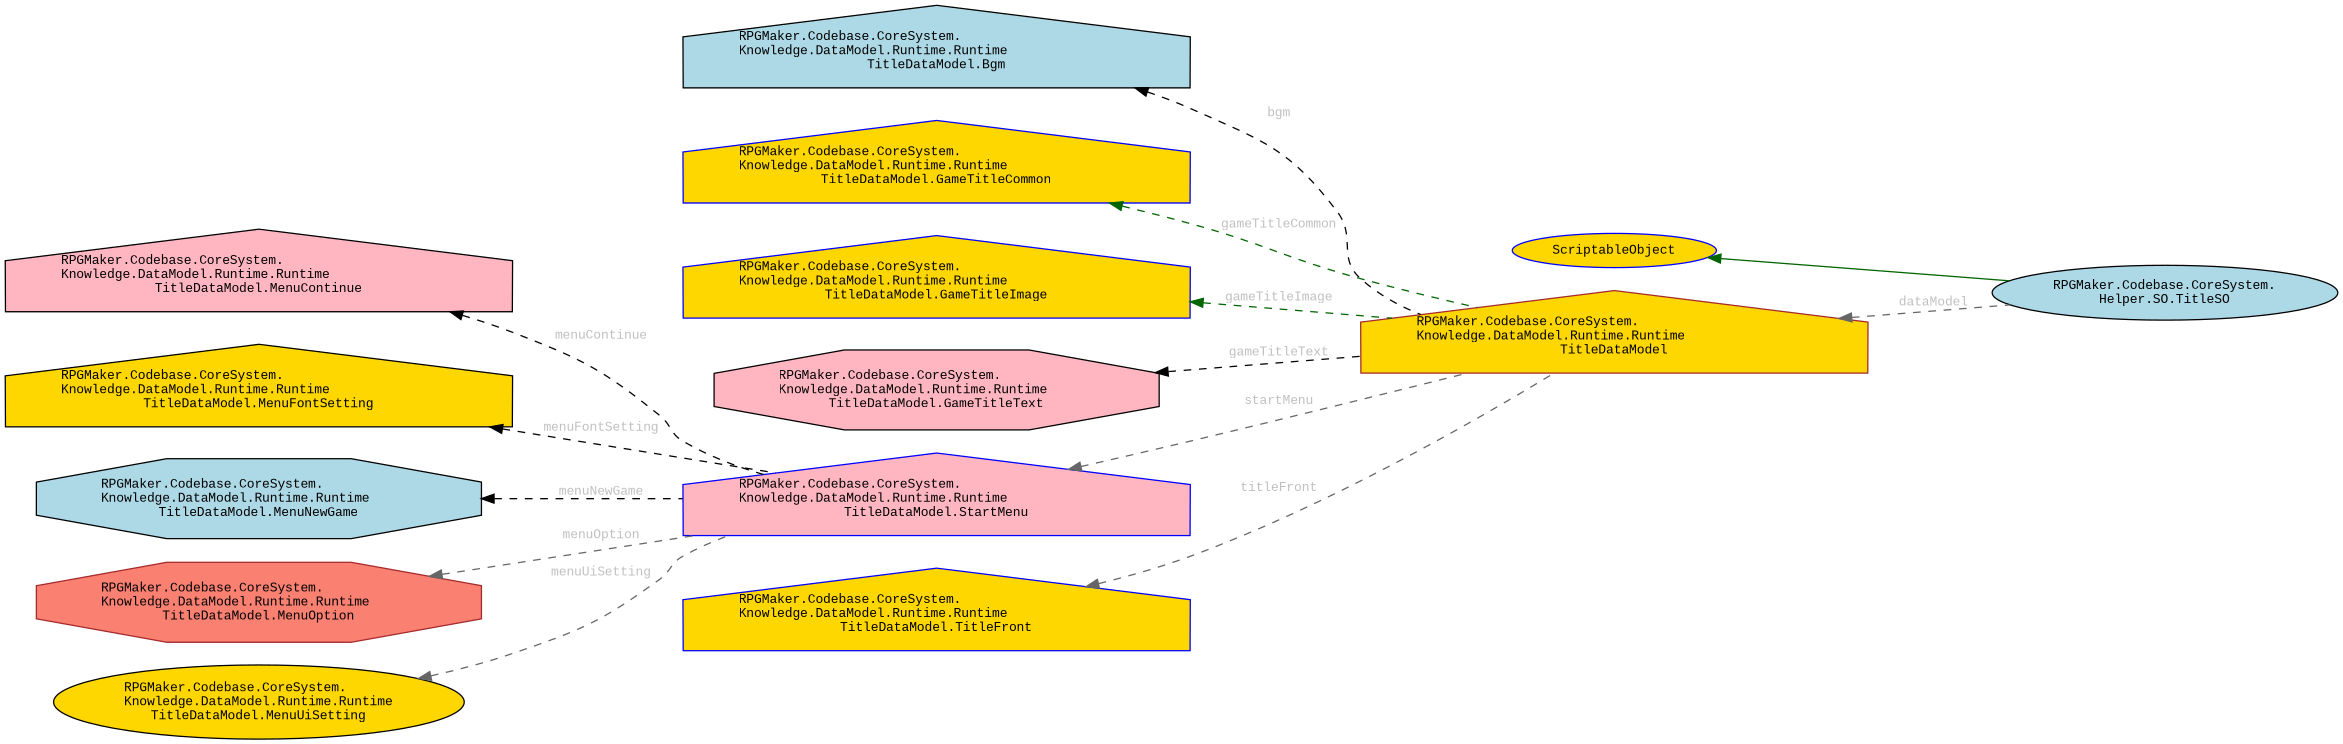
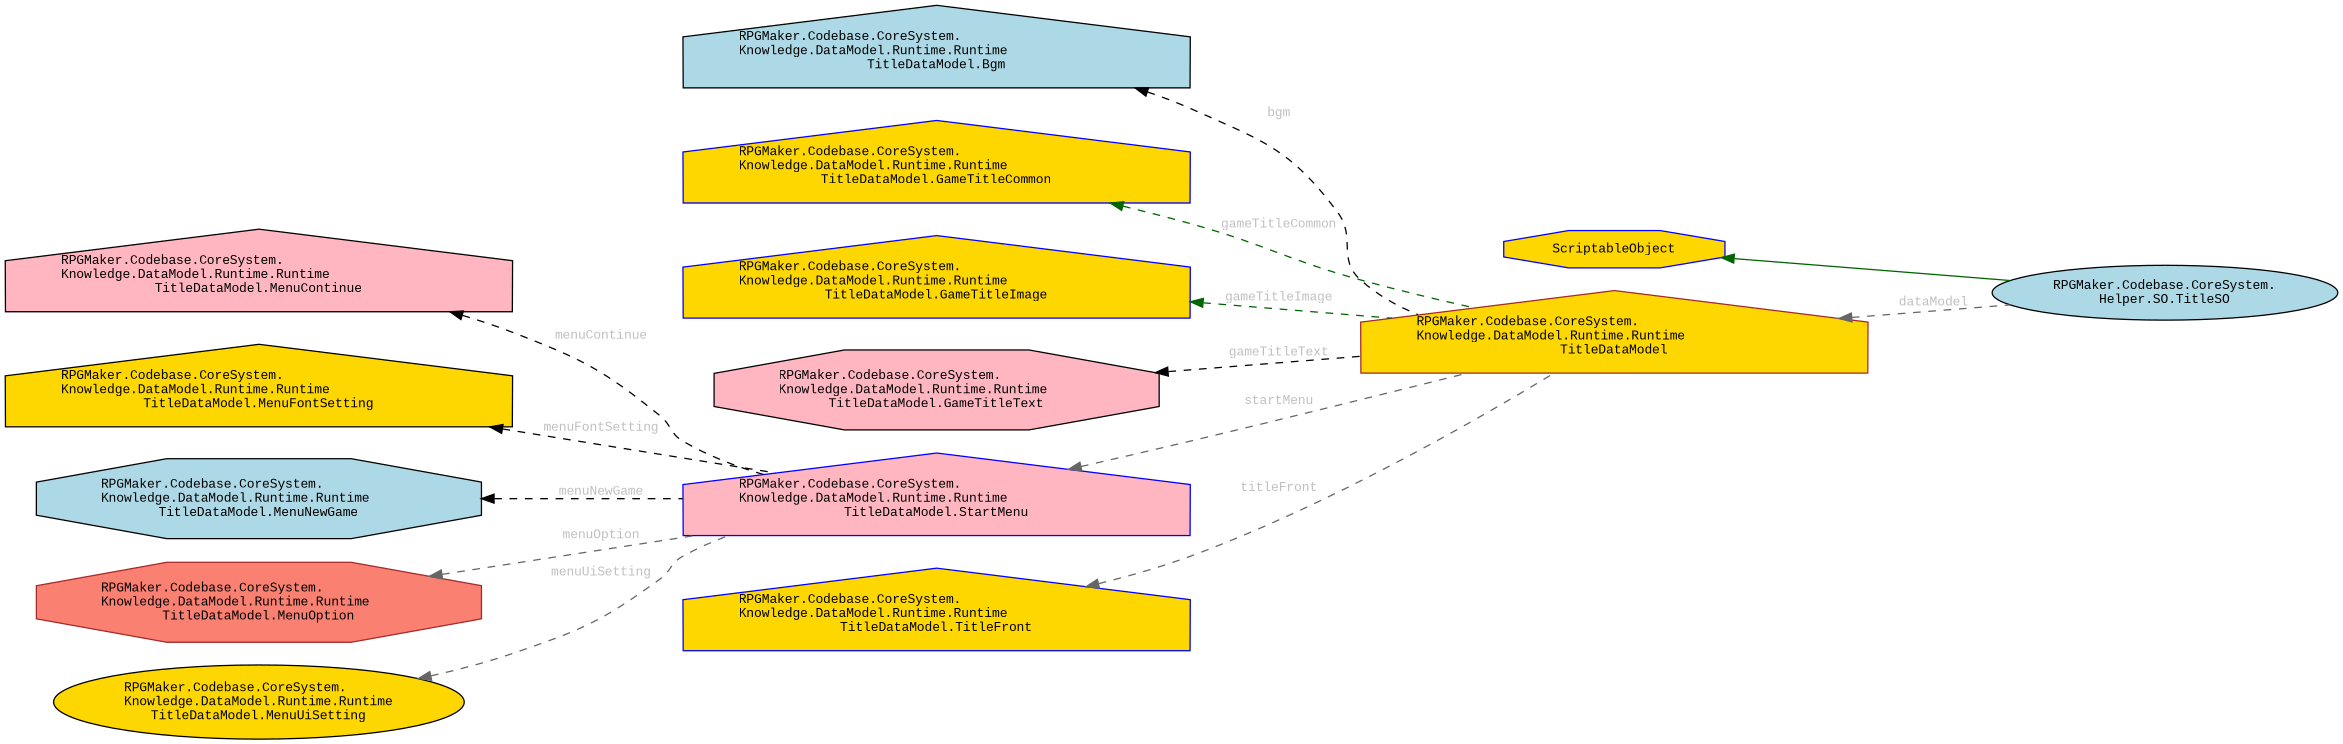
  digraph {
    rankdir=LR
    fontname="Liberation Mono"
    node [color=black fillcolor=gold fontname="Liberation Mono" fontsize=10 shape=house style=filled]
    edge [color=gray40 dir=back fontname="Liberation Mono" fontsize=10 labelfontname=Helvetica labelfontsize=10 style=dashed fontcolor=grey]
    n1 [fillcolor=lightblue fontcolor=black height=0.2 label="RPGMaker.Codebase.CoreSystem.\lHelper.SO.TitleSO" shape=ellipse width=0.4]
-   n2 [color=blue height=0.2 label=ScriptableObject shape=ellipse width=0.4]
+   n2 [color=blue height=0.2 label=ScriptableObject shape=octagon width=0.4]
    n3 [color=brown height=0.2 label="RPGMaker.Codebase.CoreSystem.\lKnowledge.DataModel.Runtime.Runtime\lTitleDataModel" width=0.4]
    n4 [fillcolor=lightblue height=0.2 label="RPGMaker.Codebase.CoreSystem.\lKnowledge.DataModel.Runtime.Runtime\lTitleDataModel.Bgm" width=0.4]
    n5 [color=blue height=0.2 label="RPGMaker.Codebase.CoreSystem.\lKnowledge.DataModel.Runtime.Runtime\lTitleDataModel.GameTitleCommon" width=0.4]
    n6 [color=blue height=0.2 label="RPGMaker.Codebase.CoreSystem.\lKnowledge.DataModel.Runtime.Runtime\lTitleDataModel.GameTitleImage" width=0.4]
    n7 [fillcolor=lightpink height=0.2 label="RPGMaker.Codebase.CoreSystem.\lKnowledge.DataModel.Runtime.Runtime\lTitleDataModel.GameTitleText" shape=octagon width=0.4]
    n8 [color=blue fillcolor=lightpink height=0.2 label="RPGMaker.Codebase.CoreSystem.\lKnowledge.DataModel.Runtime.Runtime\lTitleDataModel.StartMenu" width=0.4]
    n9 [fillcolor=lightpink height=0.2 label="RPGMaker.Codebase.CoreSystem.\lKnowledge.DataModel.Runtime.Runtime\lTitleDataModel.MenuContinue" width=0.4]
    n10 [height=0.2 label="RPGMaker.Codebase.CoreSystem.\lKnowledge.DataModel.Runtime.Runtime\lTitleDataModel.MenuFontSetting" width=0.4]
    n11 [fillcolor=lightblue height=0.2 label="RPGMaker.Codebase.CoreSystem.\lKnowledge.DataModel.Runtime.Runtime\lTitleDataModel.MenuNewGame" shape=octagon width=0.4]
    n12 [color=brown fillcolor=salmon height=0.2 label="RPGMaker.Codebase.CoreSystem.\lKnowledge.DataModel.Runtime.Runtime\lTitleDataModel.MenuOption" shape=octagon width=0.4]
    n13 [height=0.2 label="RPGMaker.Codebase.CoreSystem.\lKnowledge.DataModel.Runtime.Runtime\lTitleDataModel.MenuUiSetting" shape=ellipse width=0.4]
    n14 [color=blue height=0.2 label="RPGMaker.Codebase.CoreSystem.\lKnowledge.DataModel.Runtime.Runtime\lTitleDataModel.TitleFront" width=0.4]
    n2 -> n1 [color=darkgreen style=solid fontcolor=""]
    n3 -> n1 [label=" dataModel"]
    n4 -> n3 [color=black label=" bgm"]
    n5 -> n3 [color=darkgreen label=" gameTitleCommon"]
    n6 -> n3 [color=darkgreen label=" gameTitleImage"]
    n7 -> n3 [color=black label=" gameTitleText"]
    n8 -> n3 [label=" startMenu"]
    n9 -> n8 [color=black label=" menuContinue"]
    n10 -> n8 [color=black label=" menuFontSetting"]
    n11 -> n8 [color=black label=" menuNewGame"]
    n12 -> n8 [label=" menuOption"]
    n13 -> n8 [label=" menuUiSetting"]
    n14 -> n3 [label=" titleFront"]
  }
